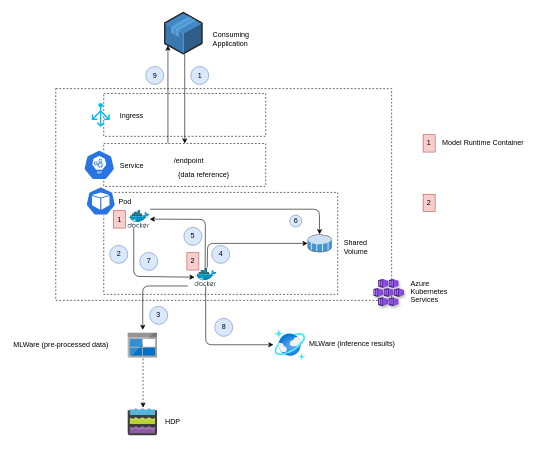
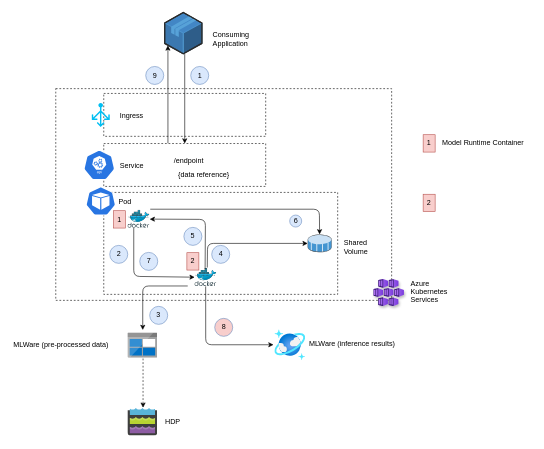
  <mxCell id="0" />
  <mxCell id="1" parent="0" />
  <mxCell id="2" value="" style="rounded=0;whiteSpace=wrap;dashed=1;" parent="1" vertex="1"><mxGeometry x="92.5" y="146.97" width="560" height="353.03" as="geometry" /></mxCell>
  <mxCell id="3" value="" style="rounded=0;whiteSpace=wrap;dashed=1;" parent="1" vertex="1"><mxGeometry x="172.5" y="155" width="270" height="71.51" as="geometry" /></mxCell>
  <mxCell id="4" value="" style="rounded=0;whiteSpace=wrap;dashed=1;" parent="1" vertex="1"><mxGeometry x="172.5" y="238.49" width="270" height="71.51" as="geometry" /></mxCell>
  <mxCell id="5" value="" style="rounded=0;whiteSpace=wrap;dashed=1;" parent="1" vertex="1"><mxGeometry x="172.5" y="320" width="390" height="170" as="geometry" /></mxCell>
  <mxCell id="6" value="" style="aspect=fixed;points=[];align=center;image;fontSize=12;image=img/lib/azure2/compute/Kubernetes_Services.svg;shadow=1;" parent="1" vertex="1"><mxGeometry x="622.5" y="465" width="51" height="45" as="geometry" /></mxCell>
  <mxCell id="7" value="Azure &#10;Kubernetes&#10;Services" style="text;align=left;verticalAlign=middle;resizable=0;points=[];autosize=1;" parent="1" vertex="1"><mxGeometry x="682.5" y="460" width="80" height="50" as="geometry" /></mxCell>
  <mxCell id="8" value="" style="edgeStyle=orthogonalEdgeStyle;rounded=0;orthogonalLoop=1;jettySize=auto;exitX=0.5;exitY=1;exitDx=0;exitDy=0;" parent="1" edge="1"><mxGeometry relative="1" as="geometry"><mxPoint x="35" y="497.37" as="sourcePoint" /><mxPoint x="35" y="497.37" as="targetPoint" /></mxGeometry></mxCell>
  <mxCell id="9" value="" style="dashed=0;whitespace=wrap;fillColor=#2875E2;strokeColor=#ffffff;points=[[0.005,0.63,0],[0.1,0.2,0],[0.9,0.2,0],[0.5,0,0],[0.995,0.63,0],[0.72,0.99,0],[0.5,1,0],[0.28,0.99,0]];shape=mxgraph.kubernetes.icon;prIcon=pod;" parent="1" vertex="1"><mxGeometry x="142.5" y="310.38" width="50" height="48" as="geometry" /></mxCell>
  <mxCell id="10" value="" style="dashed=0;whitespace=wrap;fillColor=#2875E2;strokeColor=#ffffff;points=[[0.005,0.63,0],[0.1,0.2,0],[0.9,0.2,0],[0.5,0,0],[0.995,0.63,0],[0.72,0.99,0],[0.5,1,0],[0.28,0.99,0]];shape=mxgraph.kubernetes.icon;prIcon=api;" parent="1" vertex="1"><mxGeometry x="137.5" y="249.25" width="55" height="50" as="geometry" /></mxCell>
  <mxCell id="11" value="Pod" style="text;align=left;verticalAlign=middle;resizable=0;points=[];autosize=1;" parent="1" vertex="1"><mxGeometry x="195.5" y="324.38" width="40" height="20" as="geometry" /></mxCell>
  <mxCell id="12" value="Service" style="text;align=left;verticalAlign=middle;resizable=0;points=[];autosize=1;" parent="1" vertex="1"><mxGeometry x="197.5" y="264.25" width="60" height="20" as="geometry" /></mxCell>
  <mxCell id="13" value="" style="aspect=fixed;points=[];align=center;image;fontSize=12;image=img/lib/mscae/Docker.svg;" parent="1" vertex="1"><mxGeometry x="212.5" y="349.44" width="36.59" height="30" as="geometry" /></mxCell>
  <mxCell id="14" value="" style="aspect=fixed;points=[];align=center;image;fontSize=12;image=img/lib/mscae/Docker.svg;" parent="1" vertex="1"><mxGeometry x="324.09" y="446.62" width="36.59" height="30" as="geometry" /></mxCell>
  <mxCell id="15" value="" style="verticalLabelPosition=bottom;verticalAlign=top;align=center;strokeColor=none;fillColor=#00BEF2;shape=mxgraph.azure.load_balancer_generic;pointerEvents=1;" parent="1" vertex="1"><mxGeometry x="152.5" y="170.76" width="30" height="40" as="geometry" /></mxCell>
  <mxCell id="16" value="Ingress" style="text;align=left;verticalAlign=middle;resizable=0;points=[];autosize=1;" parent="1" vertex="1"><mxGeometry x="197.5" y="180.76" width="60" height="20" as="geometry" /></mxCell>
  <mxCell id="17" value="" style="shadow=0;dashed=0;labelPosition=center;verticalLabelPosition=bottom;verticalAlign=top;align=center;outlineConnect=0;shape=mxgraph.veeam.3d.datastore_volume;" parent="1" vertex="1"><mxGeometry x="512.5" y="390" width="40" height="30" as="geometry" /></mxCell>
  <mxCell id="18" value="Shared Volume" style="text;strokeColor=none;fillColor=none;align=left;verticalAlign=middle;whiteSpace=wrap;rounded=0;" parent="1" vertex="1"><mxGeometry x="571.25" y="387.75" width="52.5" height="46.62" as="geometry" /></mxCell>
  <mxCell id="19" value="" style="endArrow=classic;" parent="1" edge="1"><mxGeometry width="50" height="50" relative="1" as="geometry"><mxPoint x="312.5" y="476" as="sourcePoint" /><mxPoint x="237.5" y="549.38" as="targetPoint" /><Array as="points"><mxPoint x="237.5" y="476" /></Array></mxGeometry></mxCell>
  <mxCell id="20" value="" style="endArrow=classic;exitX=1.025;exitY=-0.048;exitDx=0;exitDy=0;exitPerimeter=0;" parent="1" source="13" target="17" edge="1"><mxGeometry width="50" height="50" relative="1" as="geometry"><mxPoint x="345" y="344" as="sourcePoint" /><mxPoint x="622.5" y="510" as="targetPoint" /><Array as="points"><mxPoint x="532" y="348" /></Array></mxGeometry></mxCell>
  <mxCell id="21" value="" style="endArrow=classic;exitX=0.574;exitY=-0.044;exitDx=0;exitDy=0;exitPerimeter=0;" parent="1" source="14" target="17" edge="1"><mxGeometry width="50" height="50" relative="1" as="geometry"><mxPoint x="572.5" y="560" as="sourcePoint" /><mxPoint x="622.5" y="510" as="targetPoint" /><Array as="points"><mxPoint x="345.5" y="405" /></Array></mxGeometry></mxCell>
  <mxCell id="22" value="" style="verticalLabelPosition=bottom;verticalAlign=top;strokeWidth=1;align=center;outlineConnect=0;dashed=0;outlineConnect=0;shape=mxgraph.aws3d.application;fillColor=#4286c5;strokeColor=#57A2D8;aspect=fixed;" parent="1" vertex="1"><mxGeometry x="274.09" y="20" width="62" height="68.8" as="geometry" /></mxCell>
  <mxCell id="23" value="Consuming&#10;Application" style="text;align=left;verticalAlign=middle;resizable=0;points=[];autosize=1;" parent="1" vertex="1"><mxGeometry x="352.5" y="48.8" width="80" height="30" as="geometry" /></mxCell>
  <mxCell id="24" value="" style="endArrow=classic;" parent="1" target="4" edge="1"><mxGeometry width="50" height="50" relative="1" as="geometry"><mxPoint x="307.5" y="89" as="sourcePoint" /><mxPoint x="622.5" y="320" as="targetPoint" /></mxGeometry></mxCell>
  <mxCell id="25" value="/endpoint" style="text;strokeColor=none;fillColor=none;align=center;verticalAlign=middle;whiteSpace=wrap;rounded=0;" parent="1" vertex="1"><mxGeometry x="284.09" y="257.25" width="60.91" height="20" as="geometry" /></mxCell>
  <mxCell id="26" value="{data reference}" style="text;strokeColor=none;fillColor=none;align=center;verticalAlign=middle;whiteSpace=wrap;rounded=0;" parent="1" vertex="1"><mxGeometry x="282.5" y="281.25" width="112.5" height="20" as="geometry" /></mxCell>
  <mxCell id="27" value="1" style="ellipse;whiteSpace=wrap;fillColor=#dae8fc;strokeColor=#6c8ebf;" parent="1" vertex="1"><mxGeometry x="317.5" y="110" width="30" height="30" as="geometry" /></mxCell>
  <mxCell id="28" value="" style="endArrow=classic;" parent="1" target="14" edge="1"><mxGeometry width="50" height="50" relative="1" as="geometry"><mxPoint x="222.5" y="379" as="sourcePoint" /><mxPoint x="622.5" y="310" as="targetPoint" /><Array as="points"><mxPoint x="222.5" y="460" /></Array></mxGeometry></mxCell>
  <mxCell id="29" value="2" style="ellipse;whiteSpace=wrap;fillColor=#dae8fc;strokeColor=#6c8ebf;" parent="1" vertex="1"><mxGeometry x="182.5" y="408.31" width="30" height="30" as="geometry" /></mxCell>
  <mxCell id="30" value="3" style="ellipse;whiteSpace=wrap;fillColor=#dae8fc;strokeColor=#6c8ebf;" parent="1" vertex="1"><mxGeometry x="249.09" y="510" width="30" height="30" as="geometry" /></mxCell>
  <mxCell id="31" value="4" style="ellipse;whiteSpace=wrap;fillColor=#dae8fc;strokeColor=#6c8ebf;" parent="1" vertex="1"><mxGeometry x="352.5" y="408.31" width="30" height="30" as="geometry" /></mxCell>
  <mxCell id="32" value="" style="endArrow=classic;exitX=0.175;exitY=0.046;exitDx=0;exitDy=0;exitPerimeter=0;" parent="1" target="13" edge="1"><mxGeometry width="50" height="50" relative="1" as="geometry"><mxPoint x="341.493" y="448" as="sourcePoint" /><mxPoint x="331.5" y="367.219" as="targetPoint" /><Array as="points"><mxPoint x="342" y="365" /></Array></mxGeometry></mxCell>
  <mxCell id="33" value="5" style="ellipse;whiteSpace=wrap;fillColor=#dae8fc;strokeColor=#6c8ebf;" parent="1" vertex="1"><mxGeometry x="306.09" y="378.31" width="30" height="30" as="geometry" /></mxCell>
  <mxCell id="34" value="6" style="ellipse;whiteSpace=wrap;fillColor=#dae8fc;strokeColor=#6c8ebf;" parent="1" vertex="1"><mxGeometry x="482.5" y="357.75" width="20" height="20" as="geometry" /></mxCell>
  <mxCell id="35" value="MLWare (inference results)" style="text;strokeColor=none;fillColor=none;align=left;verticalAlign=middle;whiteSpace=wrap;rounded=0;" parent="1" vertex="1"><mxGeometry x="512.5" y="549.38" width="170" height="46.62" as="geometry" /></mxCell>
  <mxCell id="36" value="7" style="ellipse;whiteSpace=wrap;fillColor=#dae8fc;strokeColor=#6c8ebf;" parent="1" vertex="1"><mxGeometry x="232.5" y="420" width="30" height="30" as="geometry" /></mxCell>
  <mxCell id="37" value="" style="endArrow=classic;entryX=-0.04;entryY=0.549;entryDx=0;entryDy=0;entryPerimeter=0;" parent="1" source="14" edge="1"><mxGeometry width="50" height="50" relative="1" as="geometry"><mxPoint x="572.5" y="360" as="sourcePoint" /><mxPoint x="455.5" y="574.014" as="targetPoint" /><Array as="points"><mxPoint x="342.5" y="574" /></Array></mxGeometry></mxCell>
- <mxCell id="38" value="8" style="ellipse;whiteSpace=wrap;fillColor=#dae8fc;strokeColor=#6c8ebf;" parent="1" vertex="1"><mxGeometry x="357.5" y="530" width="30" height="30" as="geometry" /></mxCell>
+ <mxCell id="38" value="8" style="ellipse;whiteSpace=wrap;fillColor=#f8cecc;strokeColor=#6c8ebf;" parent="1" vertex="1"><mxGeometry x="357.5" y="530" width="30" height="30" as="geometry" /></mxCell>
  <mxCell id="39" value="9" style="ellipse;whiteSpace=wrap;fillColor=#dae8fc;strokeColor=#6c8ebf;" parent="1" vertex="1"><mxGeometry x="242.5" y="110" width="30" height="30" as="geometry" /></mxCell>
  <mxCell id="40" value="" style="endArrow=classic;entryX=0.087;entryY=0.799;entryDx=0;entryDy=0;entryPerimeter=0;" parent="1" target="22" edge="1"><mxGeometry width="50" height="50" relative="1" as="geometry"><mxPoint x="279.5" y="238" as="sourcePoint" /><mxPoint x="317.5" y="248.49" as="targetPoint" /></mxGeometry></mxCell>
  <mxCell id="41" value="" style="aspect=fixed;points=[];align=center;image;fontSize=12;image=img/lib/azure2/databases/Azure_Cosmos_DB.svg;" parent="1" vertex="1"><mxGeometry x="457.5" y="548.76" width="51.24" height="51.24" as="geometry" /></mxCell>
  <mxCell id="42" value="" style="aspect=fixed;points=[];align=center;image;fontSize=12;image=img/lib/mscae/BlobBlock.svg;" parent="1" vertex="1"><mxGeometry x="212.5" y="554" width="50" height="42" as="geometry" /></mxCell>
  <mxCell id="43" value="MLWare (pre-processed data)" style="text;strokeColor=none;fillColor=none;align=left;verticalAlign=middle;whiteSpace=wrap;rounded=0;" parent="1" vertex="1"><mxGeometry x="20" y="551.69" width="177.5" height="46.62" as="geometry" /></mxCell>
  <mxCell id="44" value="" style="aspect=fixed;points=[];align=center;image;fontSize=12;image=img/lib/mscae/Data_Lake_Storage.svg;" parent="1" vertex="1"><mxGeometry x="212.5" y="680" width="50" height="46" as="geometry" /></mxCell>
  <mxCell id="45" value="" style="endArrow=classic;exitX=0.51;exitY=1.024;exitDx=0;exitDy=0;exitPerimeter=0;dashed=1;" parent="1" source="42" edge="1"><mxGeometry width="50" height="50" relative="1" as="geometry"><mxPoint x="415" y="520" as="sourcePoint" /><mxPoint x="238" y="679" as="targetPoint" /></mxGeometry></mxCell>
  <mxCell id="46" value="HDP" style="text;strokeColor=none;fillColor=none;align=left;verticalAlign=middle;whiteSpace=wrap;rounded=0;" parent="1" vertex="1"><mxGeometry x="272.5" y="679.38" width="170" height="46.62" as="geometry" /></mxCell>
  <mxCell id="47" value="1" style="rounded=0;whiteSpace=wrap;html=1;fillColor=#f8cecc;strokeColor=#b85450;" parent="1" vertex="1"><mxGeometry x="188.5" y="350.5" width="20" height="28.94" as="geometry" /></mxCell>
  <mxCell id="48" value="2" style="rounded=0;whiteSpace=wrap;html=1;fillColor=#f8cecc;strokeColor=#b85450;" parent="1" vertex="1"><mxGeometry x="311.09" y="420.53" width="20" height="28.94" as="geometry" /></mxCell>
  <mxCell id="49" value="1" style="rounded=0;whiteSpace=wrap;html=1;fillColor=#f8cecc;strokeColor=#b85450;" parent="1" vertex="1"><mxGeometry x="705" y="223.82" width="20" height="28.94" as="geometry" /></mxCell>
  <mxCell id="50" value="2" style="rounded=0;whiteSpace=wrap;html=1;fillColor=#f8cecc;strokeColor=#b85450;" parent="1" vertex="1"><mxGeometry x="705" y="323.06" width="20" height="28.94" as="geometry" /></mxCell>
  <mxCell id="51" value="Model Runtime Container" style="text;html=1;strokeColor=none;fillColor=none;align=left;verticalAlign=middle;whiteSpace=wrap;rounded=0;" vertex="1" parent="1"><mxGeometry x="735" y="226.51" width="150" height="20" as="geometry" /></mxCell>
